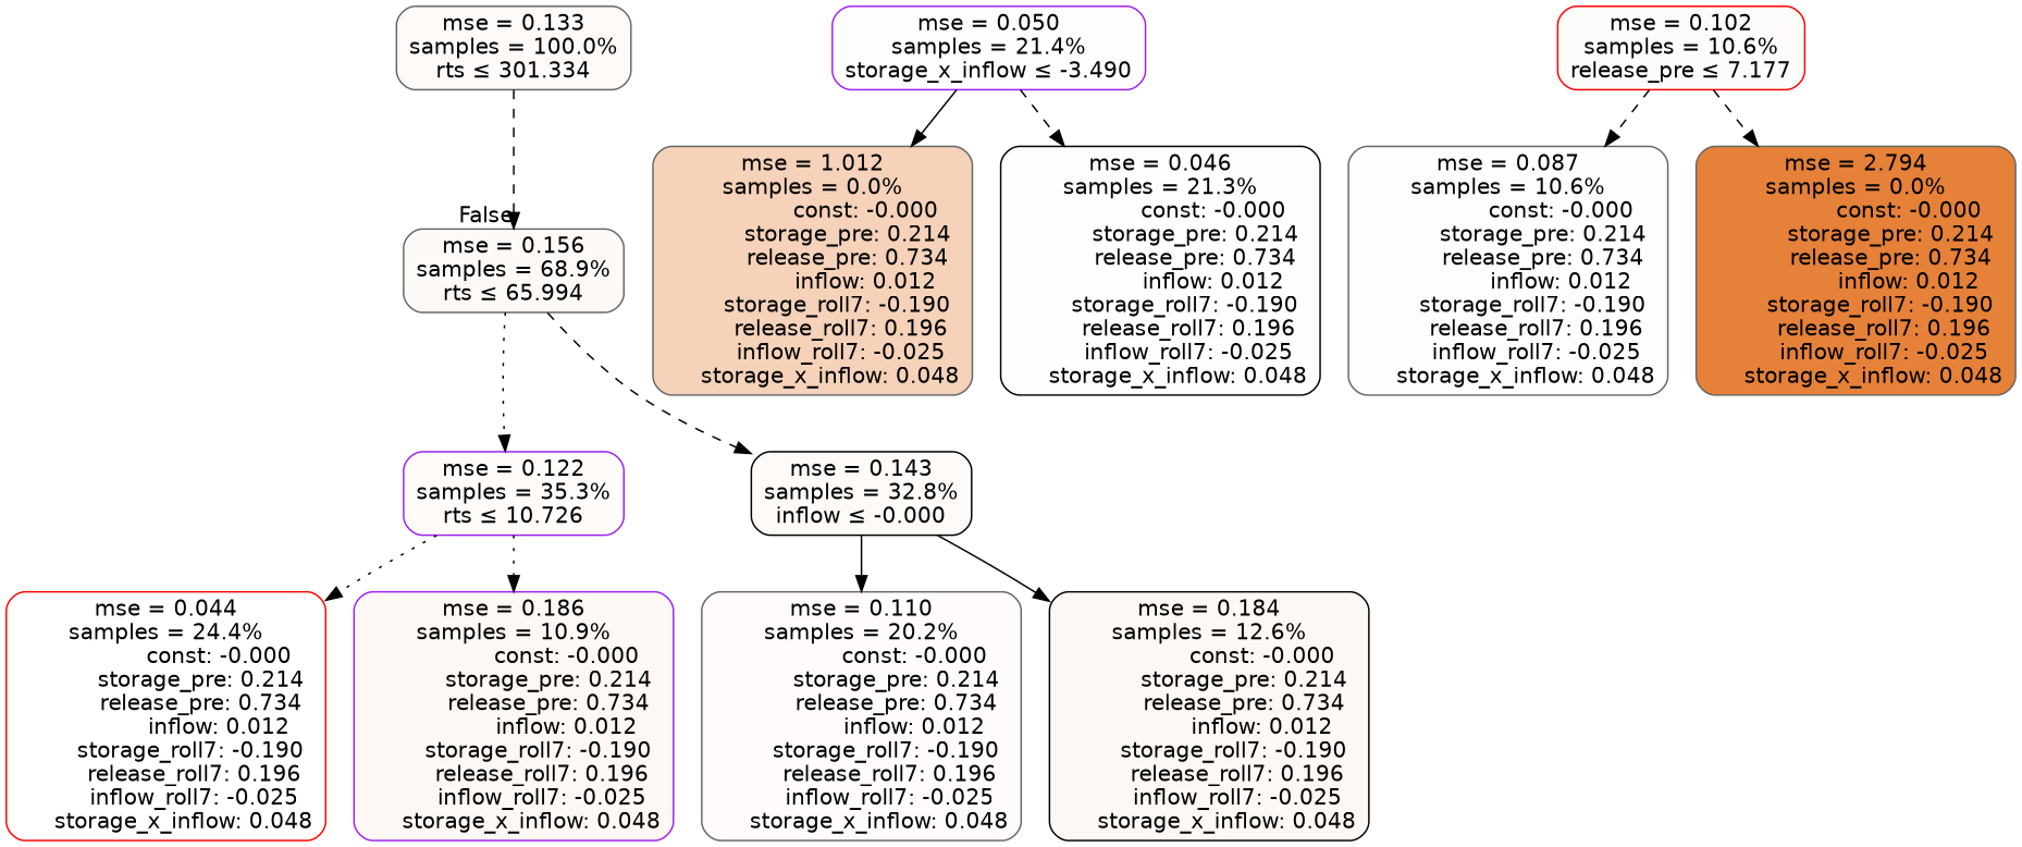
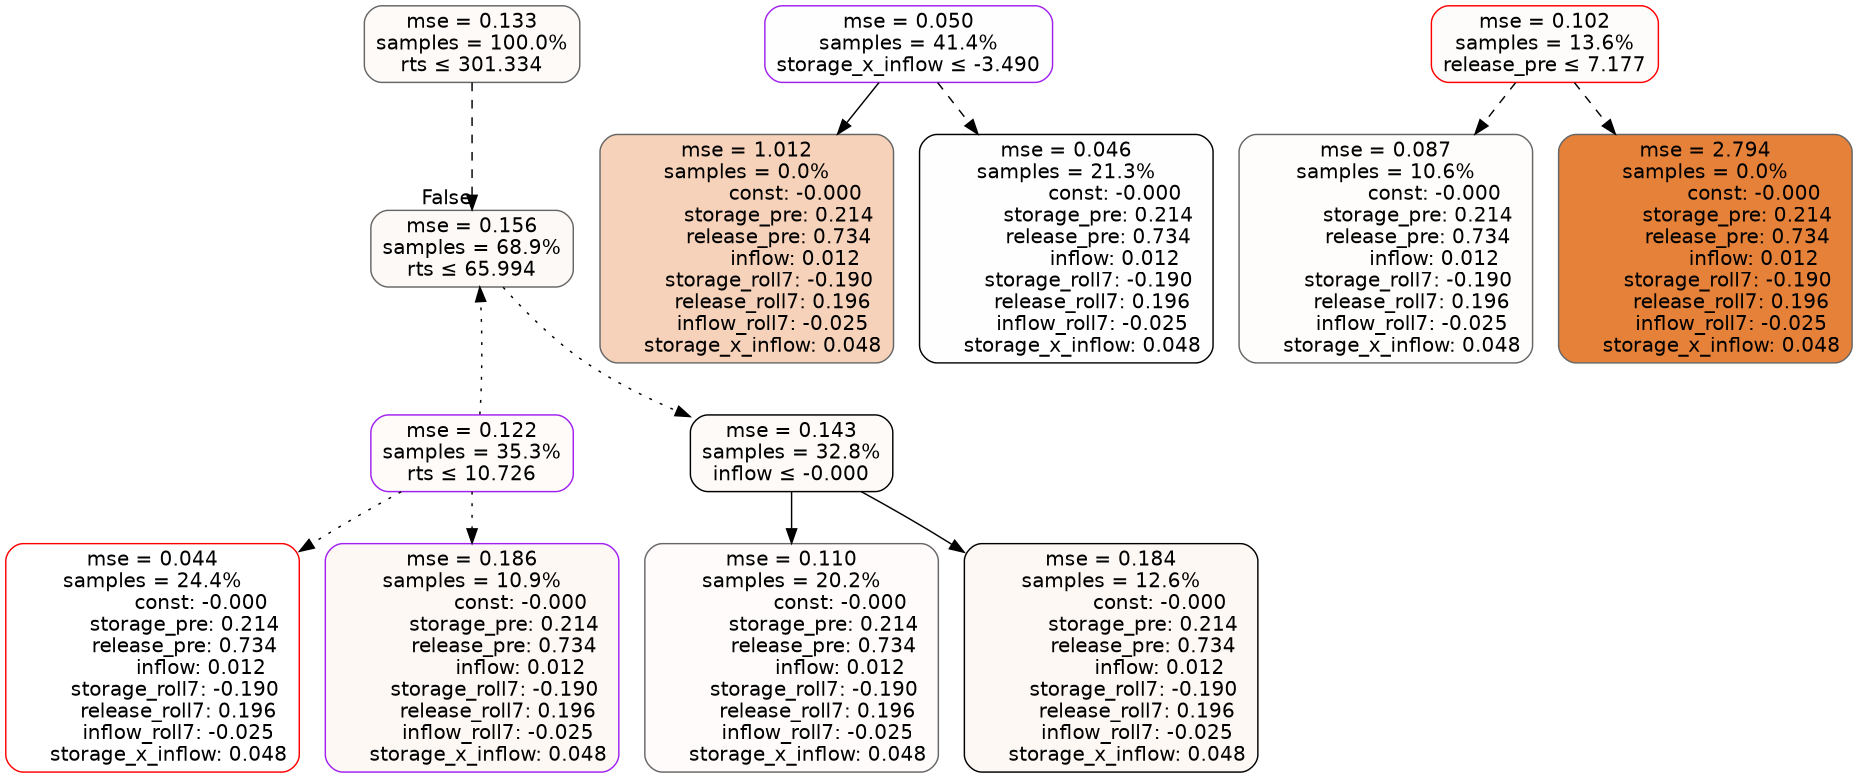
  digraph {
    node [color=gray40 fillcolor="#fdf8f4" fontname=helvetica shape=rectangle style="filled, rounded"]
    edge [fontname=helvetica style=dashed]
    n1 [fillcolor="#fefaf8" label="mse = 0.133\nsamples = 100.0%\nrts &le; 301.334"]
    n2 [fillcolor="#fdf9f6" label="mse = 0.156\nsamples = 68.9%\nrts &le; 65.994"]
    n3 [color=purple fillcolor="#fefbf9" label="mse = 0.122\nsamples = 35.3%\nrts &le; 10.726"]
    n4 [color=black fillcolor="#fefaf7" label="mse = 0.143\nsamples = 32.8%\ninflow &le; -0.000"]
    n5 [color=red fillcolor="#ffffff" label="mse = 0.044\nsamples = 24.4%\n               const: -0.000\n          storage_pre: 0.214\n          release_pre: 0.734\n               inflow: 0.012\n       storage_roll7: -0.190\n        release_roll7: 0.196\n        inflow_roll7: -0.025\n     storage_x_inflow: 0.048"]
    n6 [color=purple label="mse = 0.186\nsamples = 10.9%\n               const: -0.000\n          storage_pre: 0.214\n          release_pre: 0.734\n               inflow: 0.012\n       storage_roll7: -0.190\n        release_roll7: 0.196\n        inflow_roll7: -0.025\n     storage_x_inflow: 0.048"]
    n7 [fillcolor="#fefbfa" label="mse = 0.110\nsamples = 20.2%\n               const: -0.000\n          storage_pre: 0.214\n          release_pre: 0.734\n               inflow: 0.012\n       storage_roll7: -0.190\n        release_roll7: 0.196\n        inflow_roll7: -0.025\n     storage_x_inflow: 0.048"]
    n8 [color=black label="mse = 0.184\nsamples = 12.6%\n               const: -0.000\n          storage_pre: 0.214\n          release_pre: 0.734\n               inflow: 0.012\n       storage_roll7: -0.190\n        release_roll7: 0.196\n        inflow_roll7: -0.025\n     storage_x_inflow: 0.048"]
-   n9 [color=purple fillcolor="#fefefe" label="mse = 0.050\nsamples = 21.4%\nstorage_x_inflow &le; -3.490"]
+   n9 [color=purple fillcolor="#fefefe" label="mse = 0.050\nsamples = 41.4%\nstorage_x_inflow &le; -3.490"]
    n10 [fillcolor="#f5d2b9" label="mse = 1.012\nsamples = 0.0%\n               const: -0.000\n          storage_pre: 0.214\n          release_pre: 0.734\n               inflow: 0.012\n       storage_roll7: -0.190\n        release_roll7: 0.196\n        inflow_roll7: -0.025\n     storage_x_inflow: 0.048"]
    n11 [color=black fillcolor="#fefefe" label="mse = 0.046\nsamples = 21.3%\n               const: -0.000\n          storage_pre: 0.214\n          release_pre: 0.734\n               inflow: 0.012\n       storage_roll7: -0.190\n        release_roll7: 0.196\n        inflow_roll7: -0.025\n     storage_x_inflow: 0.048"]
-   n12 [color=red fillcolor="#fefcfa" label="mse = 0.102\nsamples = 10.6%\nrelease_pre &le; 7.177"]
+   n12 [color=red fillcolor="#fefcfa" label="mse = 0.102\nsamples = 13.6%\nrelease_pre &le; 7.177"]
    n13 [fillcolor="#fefdfb" label="mse = 0.087\nsamples = 10.6%\n               const: -0.000\n          storage_pre: 0.214\n          release_pre: 0.734\n               inflow: 0.012\n       storage_roll7: -0.190\n        release_roll7: 0.196\n        inflow_roll7: -0.025\n     storage_x_inflow: 0.048"]
    n14 [fillcolor="#e58139" label="mse = 2.794\nsamples = 0.0%\n               const: -0.000\n          storage_pre: 0.214\n          release_pre: 0.734\n               inflow: 0.012\n       storage_roll7: -0.190\n        release_roll7: 0.196\n        inflow_roll7: -0.025\n     storage_x_inflow: 0.048"]
    n1 -> n2 [headlabel=False labelangle=45 labeldistance=2.5]
-   n2 -> n3 [style=dotted]
-   n2 -> n4
+   n3 -> n2 [style=dotted]
+   n2 -> n4 [style=dotted]
    n3 -> n5 [style=dotted]
    n3 -> n6 [style=dotted]
    n4 -> n7 [style=solid]
    n4 -> n8 [style=solid]
    n9 -> n10 [style=solid]
    n9 -> n11
    n12 -> n13
    n12 -> n14
  }
